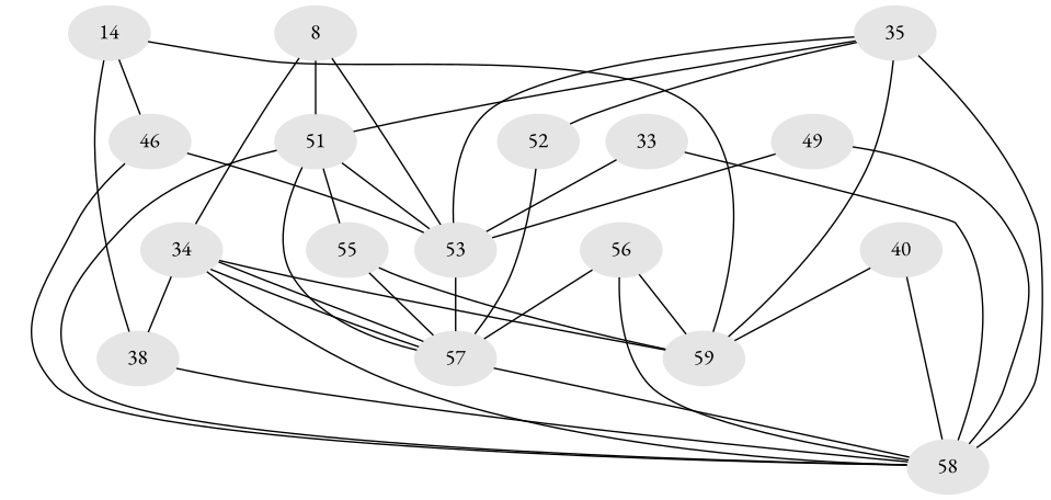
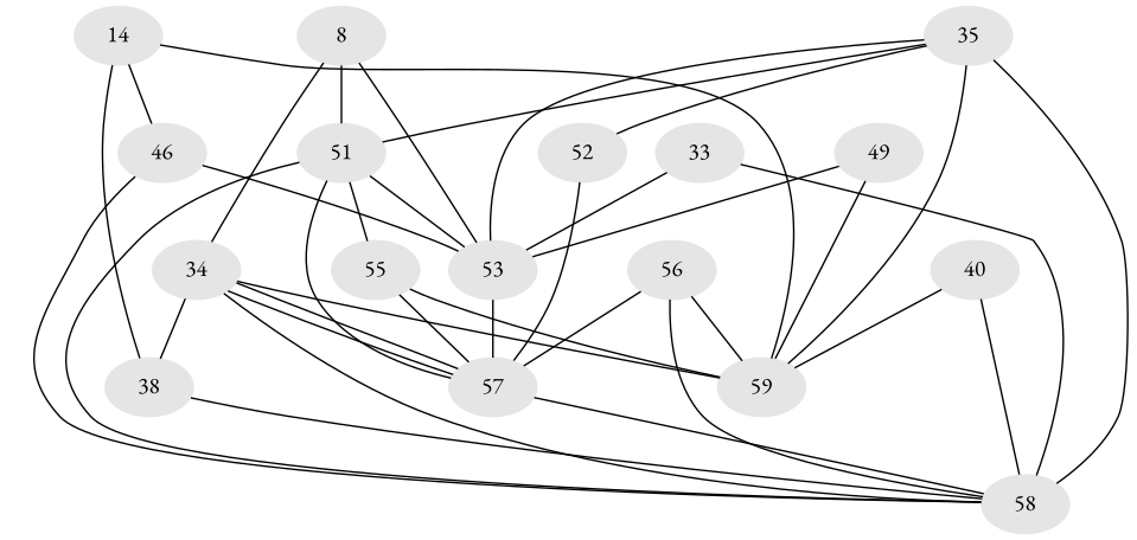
  graph {
    fontname="EB Garamond"
    node [color=gray90 fontname="EB Garamond" style=filled]
    edge [fontname="EB Garamond"]
    34 [super="+11"]
    38 [super="+5+9"]
    59 [super="+32"]
    58 [super="+29+45+54+48"]
    57 [super="+20+47"]
    8
    51 [super="+23+41+50"]
    53 [super="+17+44"]
    55 [super="+15+37"]
    14
    46
    33 [super="+28"]
    35 [super="+13+22+24"]
    52
    40 [super="+36"]
    49
    56 [super="+39+43"]
    34 -- 38
    34 -- 59 [weight=2]
    34 -- 58
    34 -- 57 [weight=2]
    34 -- 57
    38 -- 58
    57 -- 58
    8 -- 34 [weight=2]
    8 -- 51 [weight=4]
    8 -- 53
    51 -- 58
    51 -- 57
    51 -- 53 [weight=3]
    51 -- 55
    53 -- 57 [weight=4]
    55 -- 59 [weight=2]
    55 -- 57 [weight=2]
    14 -- 38 [weight=2]
    14 -- 59
    14 -- 46
    46 -- 58 [weight=2]
    46 -- 53
    33 -- 58 [weight=3]
    33 -- 53 [weight=2]
    35 -- 59 [weight=2]
    35 -- 58 [weight=7]
    35 -- 51 [weight=3]
    35 -- 53 [weight=3]
    35 -- 52 [weight=2]
    52 -- 57
    40 -- 59
    40 -- 58 [weight=2]
-   49 -- 58
+   49 -- 59
    49 -- 53
    56 -- 59
    56 -- 58 [weight=3]
    56 -- 57
  }
